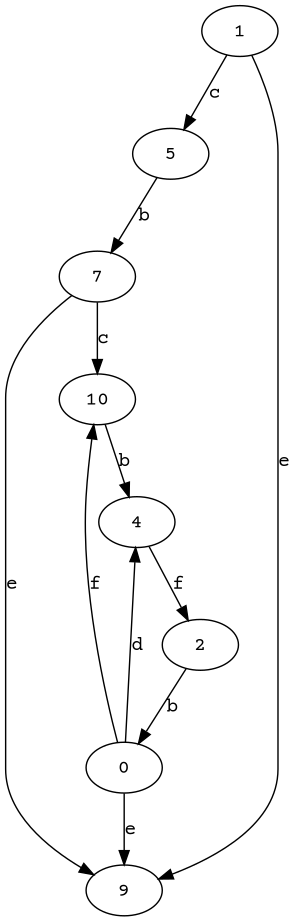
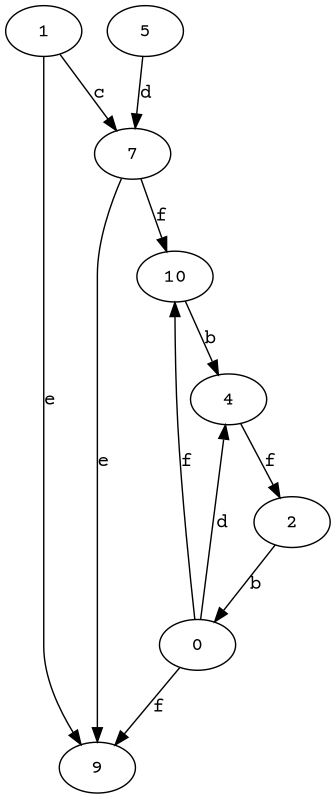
  strict digraph {
    fontname="Courier Prime"
    node [fontname="Courier Prime"]
    edge [fontname="Courier Prime"]
    1
    5
    9
    7
    2
    0
    4
    10
-   1 -> 5 [label=c]
+   1 -> 7 [label=c]
    1 -> 9 [label=e]
-   5 -> 7 [label=b]
+   5 -> 7 [label=d]
    7 -> 9 [label=e]
-   7 -> 10 [label=c]
+   7 -> 10 [label=f]
    2 -> 0 [label=b]
-   0 -> 9 [label=e]
+   0 -> 9 [label=f]
    0 -> 4 [label=d]
    0 -> 10 [label=f]
    4 -> 2 [label=f]
    10 -> 4 [label=b]
  }
